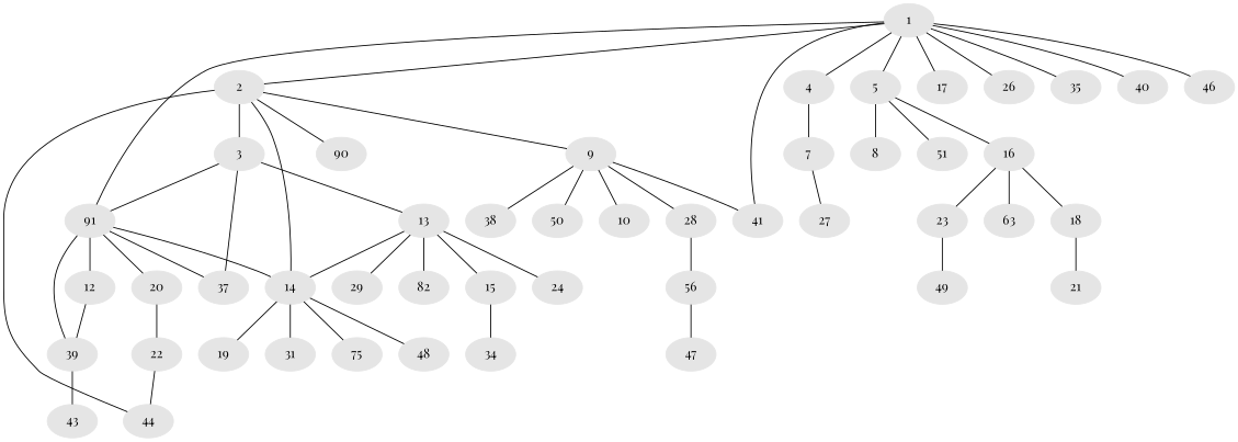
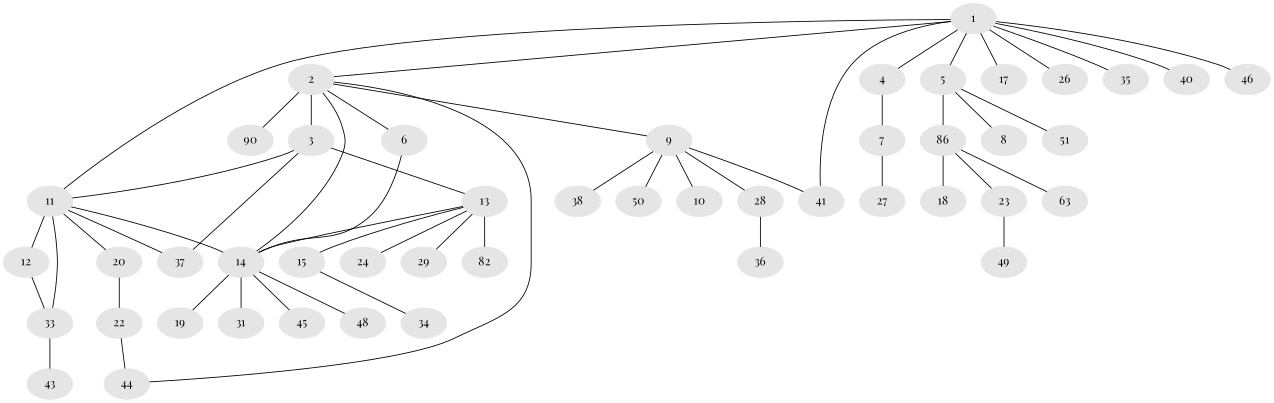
  graph {
    fontname="Playfair Display"
    node [color=gray90 fontname="Playfair Display" style=filled]
    edge [fontname="Playfair Display" weight=1.0]
    1
    2
    4
    5
-   11 [label=91]
+   11
    17
    26
    35
    40
    41
    46
    3
+   6
    9
    14
    n16 [label=90]
    44
    7
-   16
+   16 [label=86]
    8
    51
    12
    20
    37
-   39
+   39 [label=33]
    18
    23
    n28 [label=63]
    13
    10
    28
    38
    50
    19
    31
-   45 [label=75]
+   45
    48
    15
    24
    29
    n41 [label=82]
    22
    27
-   36 [label=56]
+   36
    43
    34
-   21
    49
-   47
    1 -- 2
    1 -- 4
    1 -- 5
    1 -- 11
    1 -- 17
    1 -- 26
    1 -- 35
    1 -- 40
    1 -- 41
    1 -- 46
    2 -- 3 [weight=8.0]
+   2 -- 6
    2 -- 9
    2 -- 14
    2 -- n16
    2 -- 44
    4 -- 7
    5 -- 16
    5 -- 8
    5 -- 51
    11 -- 14
    11 -- 12 [weight=6.0]
    11 -- 20
    11 -- 37
    11 -- 39
    3 -- 11
    3 -- 37
    3 -- 13
+   6 -- 14
    9 -- 41
    9 -- 10
    9 -- 28
    9 -- 38
    9 -- 50
    14 -- 19
    14 -- 31
    14 -- 45
    14 -- 48
    7 -- 27 [weight=2.0]
    16 -- 18
    16 -- 23
    16 -- n28
    12 -- 39
    20 -- 22 [weight=2.0]
    39 -- 43
-   18 -- 21
    23 -- 49
    13 -- 14
    13 -- 15
    13 -- 24
    13 -- 29
    13 -- n41 [weight=7.0]
    28 -- 36
    15 -- 34
    22 -- 44
-   36 -- 47
  }
